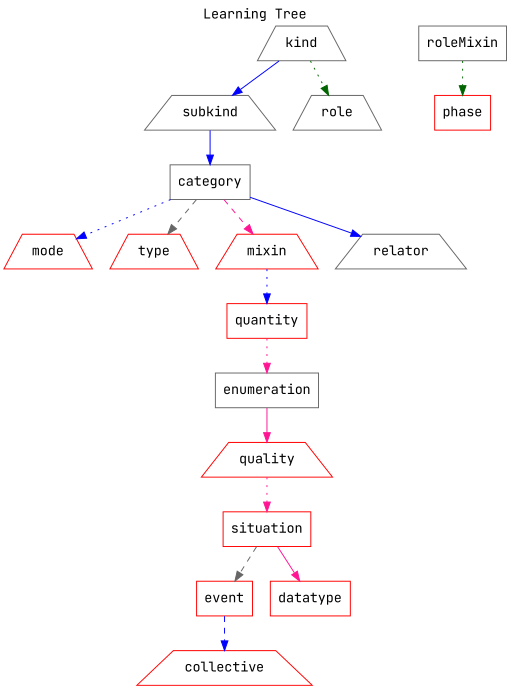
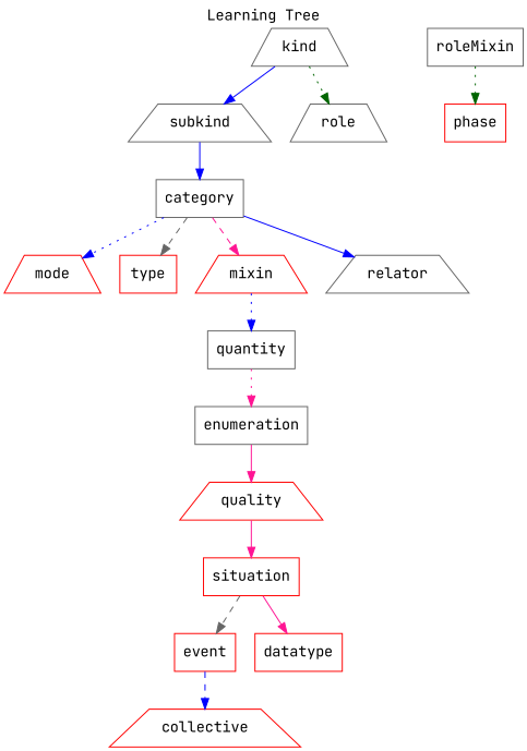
  strict digraph {
    fontname="JetBrains Mono"
    label="Learning Tree"
    labeljust=c
    labelloc=t
    node [color=red fontname="JetBrains Mono" shape=box]
    edge [color=blue fontname="JetBrains Mono" style=solid]
    kind [color=gray40 shape=trapezium]
    subkind [color=gray40 shape=trapezium]
    role [color=gray40 shape=trapezium]
    category [color=gray40]
    mode [shape=trapezium]
-   type [shape=trapezium]
+   type
    mixin [shape=trapezium]
    relator [color=gray40 shape=trapezium]
    roleMixin [color=gray40]
    phase
-   quantity
+   quantity [color=gray40]
    enumeration [color=gray40]
    quality [shape=trapezium]
    situation
    event
    datatype
    collective [shape=trapezium]
    kind -> subkind
    kind -> role [color=darkgreen style=dotted]
    subkind -> category
    category -> mode [style=dotted]
    category -> type [color=gray40 style=dashed]
    category -> mixin [color=deeppink style=dashed]
    category -> relator
    mixin -> quantity [style=dotted]
    roleMixin -> phase [color=darkgreen style=dotted]
    quantity -> enumeration [color=deeppink style=dotted]
    enumeration -> quality [color=deeppink]
-   quality -> situation [color=deeppink style=dotted]
+   quality -> situation [color=deeppink]
    situation -> event [color=gray40 style=dashed]
    situation -> datatype [color=deeppink]
    event -> collective [style=dashed]
  }
